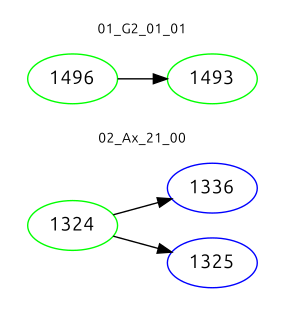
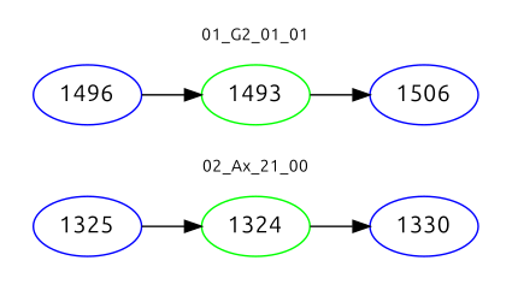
  digraph {
    fontname=Ubuntu
    rankdir=LR
    node [color=blue fontname=Ubuntu]
    edge [color=black fontname=Ubuntu]
    n1 [label=1325]
    n2 [color=green label=1324]
-   n3 [label=1336]
-   n4 [color=green label=1496]
+   n3 [label=1330]
+   n4 [label=1496]
    n5 [color=green label=1493]
+   n6 [label=1506]
    subgraph cluster_1 {
      color=white
      fontsize=10
      label="02_Ax_21_00"
      n1
      n2
      n3
    }
    subgraph cluster_2 {
      color=white
      fontsize=10
      label="01_G2_01_01"
      n4
      n5
+     n6
    }
-   n2 -> n1
+   n1 -> n2
    n2 -> n3
    n4 -> n5
+   n5 -> n6
  }
